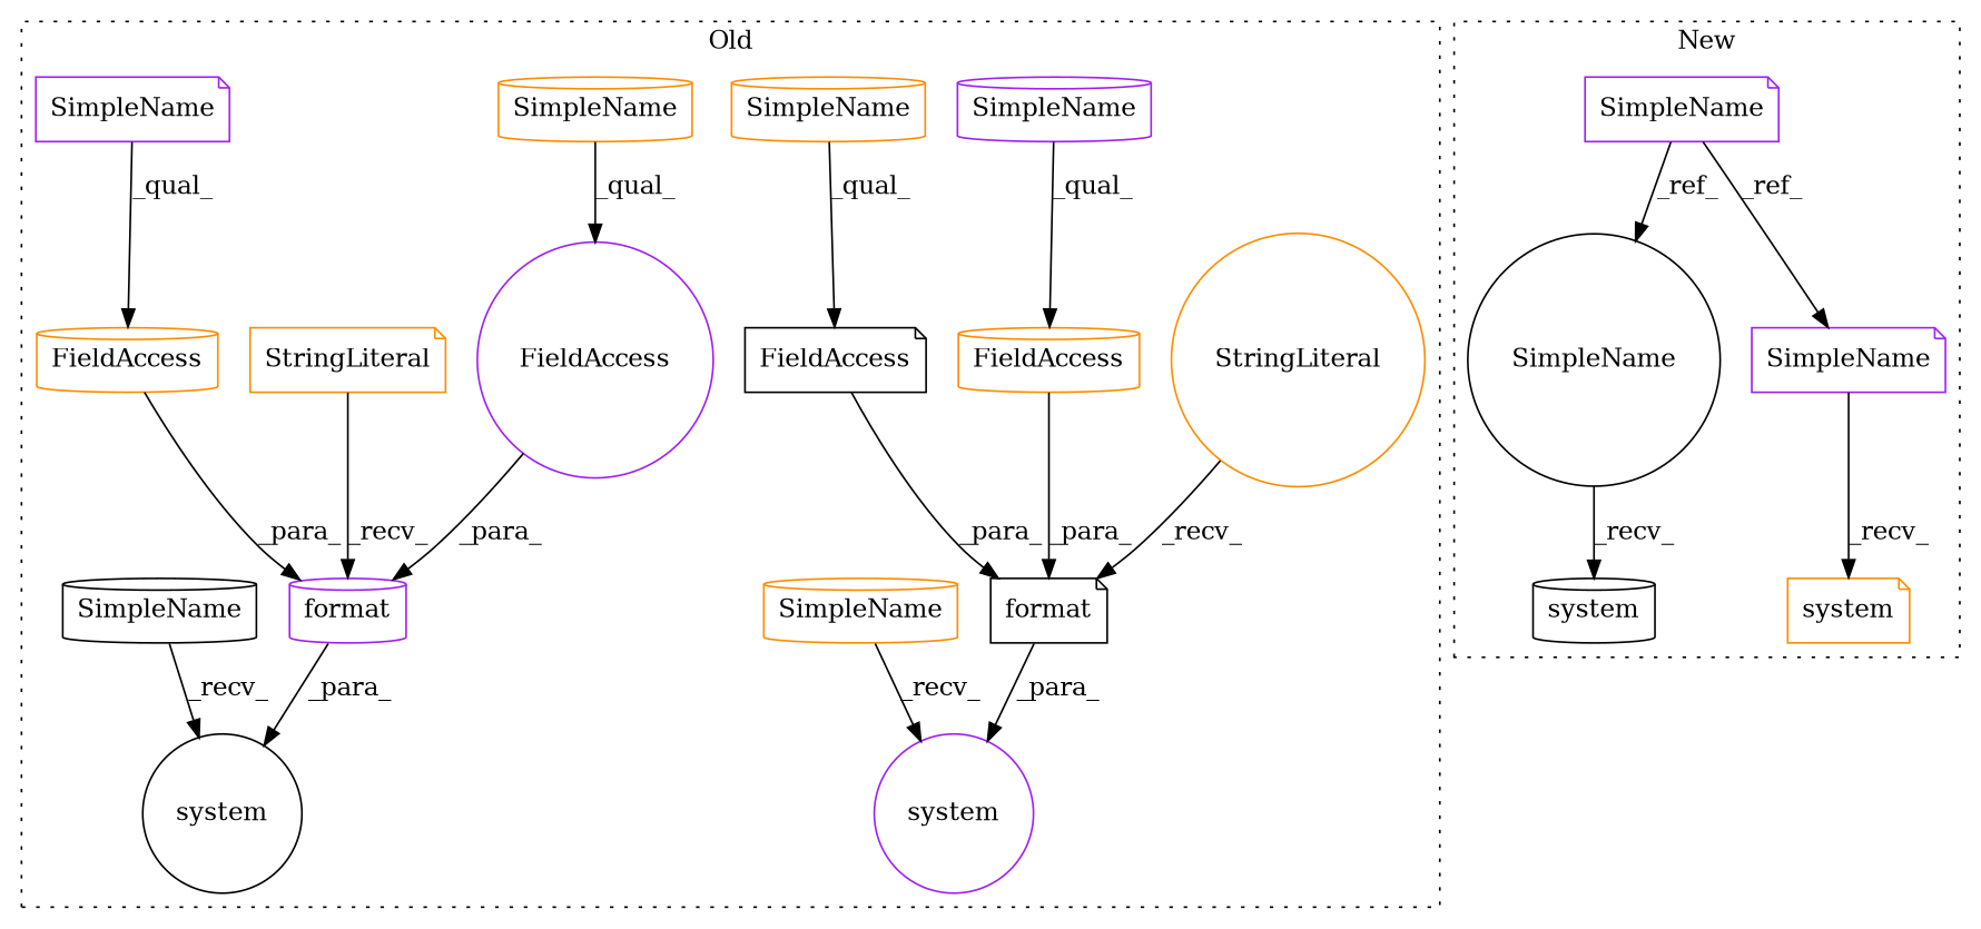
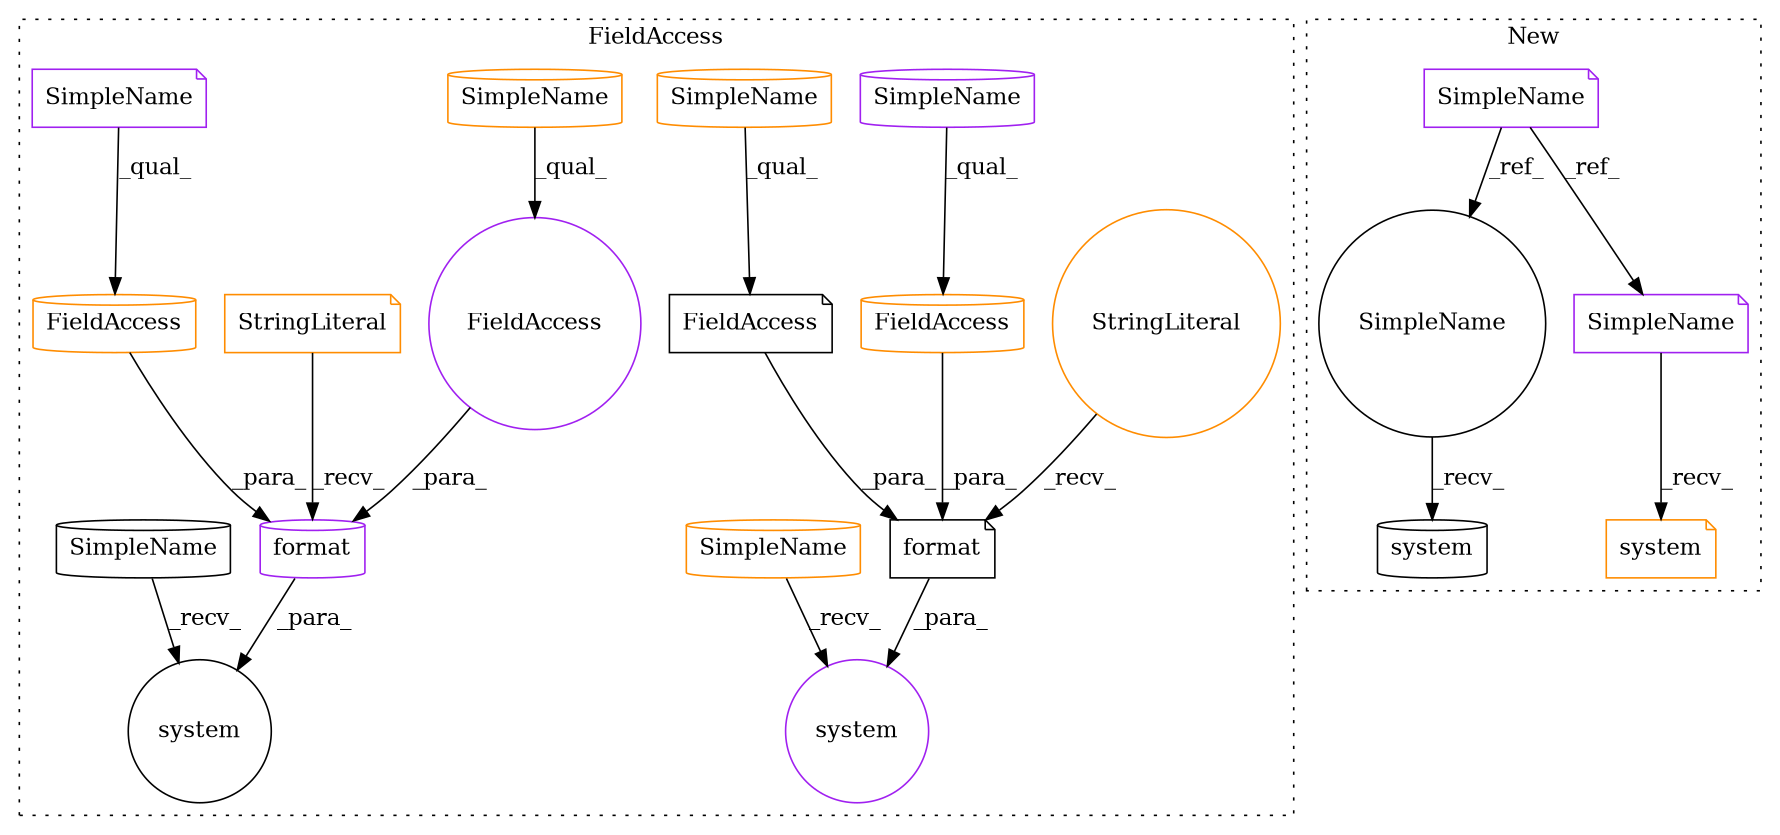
  digraph {
    node [a=42 l=2 s=30858 shape=cylinder color=darkorange]
    n1 [a=32 l="7,1" label=format s="30789,30892" shape=note color=black]
    n2 [a=45 l=57 label=StringLiteral s=30731 shape=circle]
    n3 [a=32 l="7,1" label=system s="30724,30893" shape=circle color=purple]
    n4 [a=22 l=12 label=FieldAccess shape=note color=black]
    n5 [a=22 l=18 label=FieldAccess s=30650]
    n6 [a=22 l=23 label=FieldAccess s=30626 shape=circle color=purple]
    n7 [a=22 l=23 label=FieldAccess s=30834]
    n8 [a=32 l="7,1" label=format s="30619,30713" color=purple]
    n9 [a=32 l="7,1" label=system s="30562,30714" shape=circle color=black]
    n10 [a=45 l=49 label=StringLiteral s=30569 shape=note]
    n11 [l=4 label=SimpleName s=30650 shape=note color=purple]
    n12 [l=4 label=SimpleName s=30834 color=purple]
    n13 [l=4 label=SimpleName s=30626]
    n14 [l=4 label=SimpleName]
    n15 [label=SimpleName s=30721]
    n16 [label=SimpleName s=30559 color=black]
    n17 [a=32 l=8 label=system s=21882 shape=note]
    n18 [label=SimpleName s=19883 shape=note color=purple]
    n19 [a=32 l=8 label=system s=21963 color=black]
    n20 [label=SimpleName s=21960 shape=circle color=black]
    n21 [label=SimpleName s=21879 shape=note color=purple]
    subgraph cluster_1 {
-     label=Old
+     label=FieldAccess
      style=dotted
      n1
      n2
      n3
      n4
      n5
      n6
      n7
      n8
      n9
      n10
      n11
      n12
      n13
      n14
      n15
      n16
    }
    subgraph cluster_2 {
      label=New
      style=dotted
      n17
      n18
      n19
      n20
      n21
    }
    n1 -> n3 [label=_para_]
    n2 -> n1 [label=_recv_]
    n4 -> n1 [label=_para_]
    n5 -> n8 [label=_para_]
    n6 -> n8 [label=_para_]
    n7 -> n1 [label=_para_]
    n8 -> n9 [label=_para_]
    n10 -> n8 [label=_recv_]
    n11 -> n5 [label=_qual_]
    n12 -> n7 [label=_qual_]
    n13 -> n6 [label=_qual_]
    n14 -> n4 [label=_qual_]
    n15 -> n3 [label=_recv_]
    n16 -> n9 [label=_recv_]
    n18 -> n20 [label=_ref_]
    n18 -> n21 [label=_ref_]
    n20 -> n19 [label=_recv_]
    n21 -> n17 [label=_recv_]
  }
